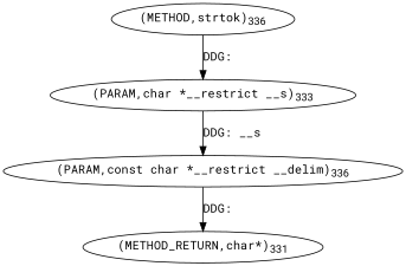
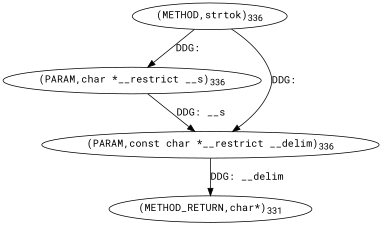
  digraph {
    fontname="Roboto Mono"
    node [fontname="Roboto Mono"]
    edge [fontname="Roboto Mono"]
    n1 [label=<(METHOD,strtok)<SUB>336</SUB>>]
-   n2 [label=<(PARAM,char *__restrict __s)<SUB>333</SUB>>]
+   n2 [label=<(PARAM,char *__restrict __s)<SUB>336</SUB>>]
    n3 [label=<(PARAM,const char *__restrict __delim)<SUB>336</SUB>>]
    n4 [label=<(METHOD_RETURN,char*)<SUB>331</SUB>>]
    n1 -> n2 [label="DDG: "]
+   n1 -> n3 [label="DDG: "]
    n2 -> n3 [label="DDG: __s"]
-   n3 -> n4 [label="DDG: "]
+   n3 -> n4 [label="DDG: __delim"]
  }
